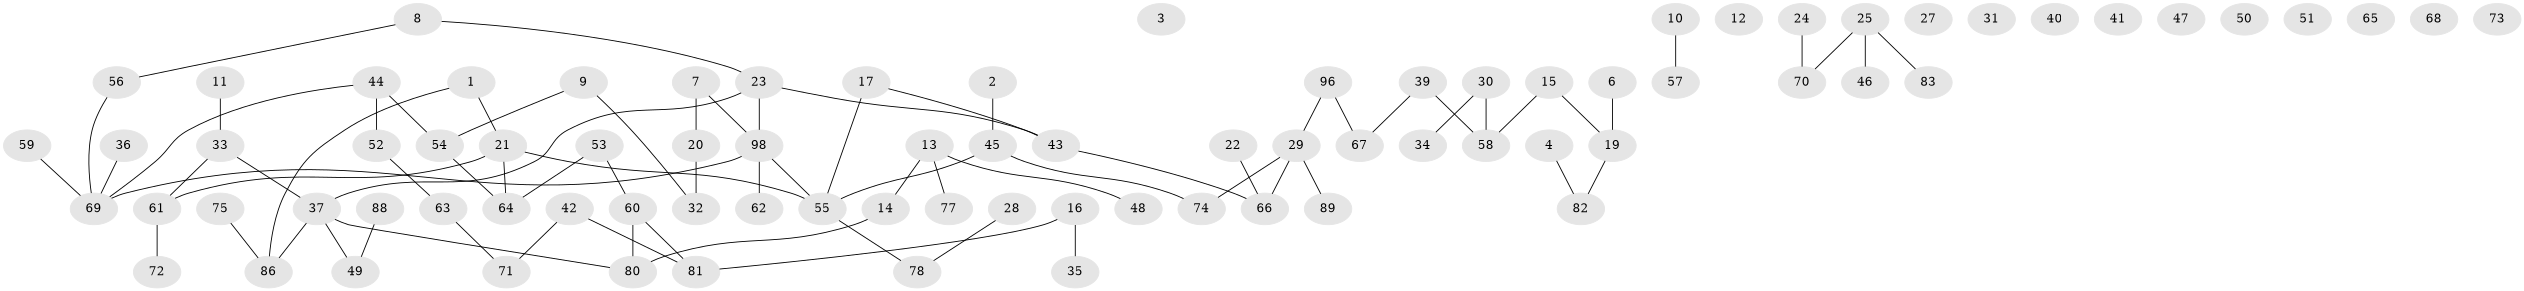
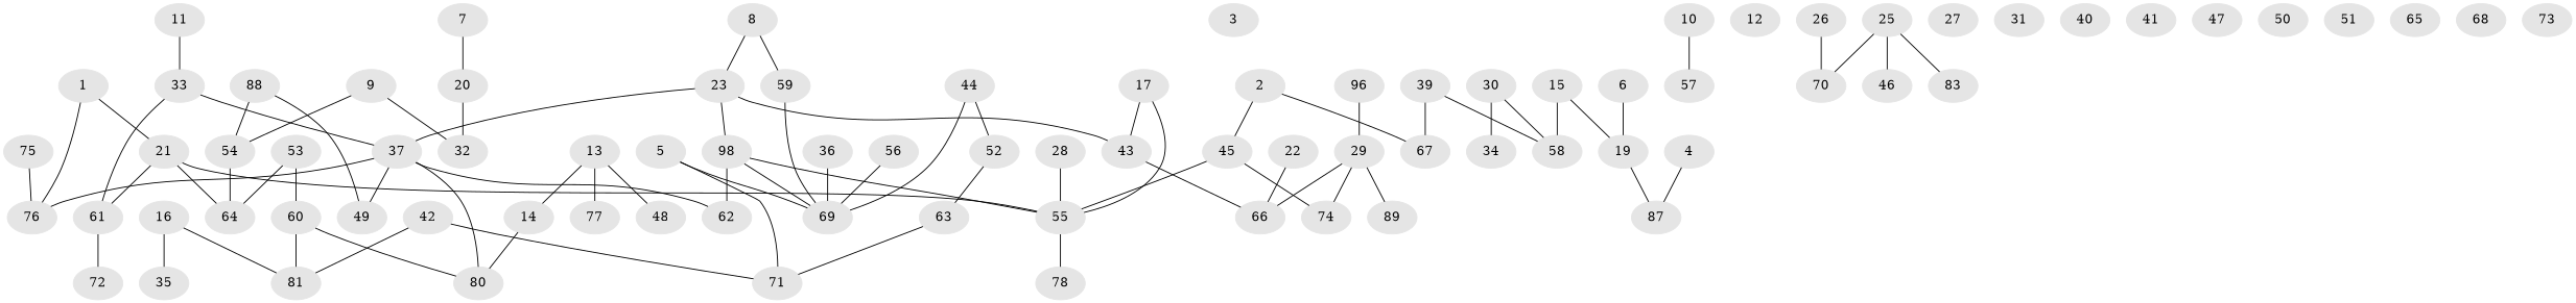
  graph {
    node [color=gray90 style=filled]
    1
    21
-   76 [label=86]
+   76
    55
    61
    64
    2
    45
    74
    3
    4
-   82
+   82 [label=87]
+   5
    69
    71
    6
    19
    7
    20
    n20 [label=98]
    32
    62
    8
    23
    59
    43
    37
    9
    54
    10
    57
    11
    33
    12
    13
    14
    48
    77
    80
    15
    58
    16
    35
    81
    17
    66
    78
    n48 [label=88]
    49
    72
    22
-   24
+   24 [label=26]
    70
    25
    46
    83
    n57 [label=96]
    29
    67
    n60 [label=89]
    27
    28
    30
    34
    31
    36
    39
    40
    41
    42
    44
    52
    63
    47
    50
    51
    53
    60
    56
    65
    68
    73
    75
    1 -- 21
    1 -- 76
    21 -- 55
    21 -- 61
    21 -- 64
    55 -- 78
    61 -- 72
    2 -- 45
    45 -- 55
    45 -- 74
    4 -- 82
+   5 -- 69
+   5 -- 71
    6 -- 19
    19 -- 82
    7 -- 20
-   7 -- n20
    20 -- 32
    n20 -- 55
    n20 -- 69
    n20 -- 62
    8 -- 23
-   8 -- 56
+   8 -- 59
    23 -- n20
    23 -- 43
    23 -- 37
    59 -- 69
    43 -- 66
    37 -- 76
+   37 -- 62
    37 -- 80
    37 -- 49
    9 -- 32
    9 -- 54
    54 -- 64
    10 -- 57
    11 -- 33
    33 -- 61
    33 -- 37
    13 -- 14
    13 -- 48
    13 -- 77
    14 -- 80
    15 -- 19
    15 -- 58
    16 -- 35
    16 -- 81
    17 -- 55
    17 -- 43
    n48 -- 49
    22 -- 66
    24 -- 70
    25 -- 70
    25 -- 46
    25 -- 83
    n57 -- 29
-   n57 -- 67
+   2 -- 67
    29 -- 74
    29 -- 66
    29 -- n60
-   28 -- 78
+   28 -- 55
    30 -- 58
    30 -- 34
    36 -- 69
    39 -- 58
    39 -- 67
    42 -- 71
    42 -- 81
    44 -- 69
-   44 -- 54
+   n48 -- 54
    44 -- 52
    52 -- 63
    63 -- 71
    53 -- 64
    53 -- 60
    60 -- 80
    60 -- 81
    56 -- 69
    75 -- 76
  }
